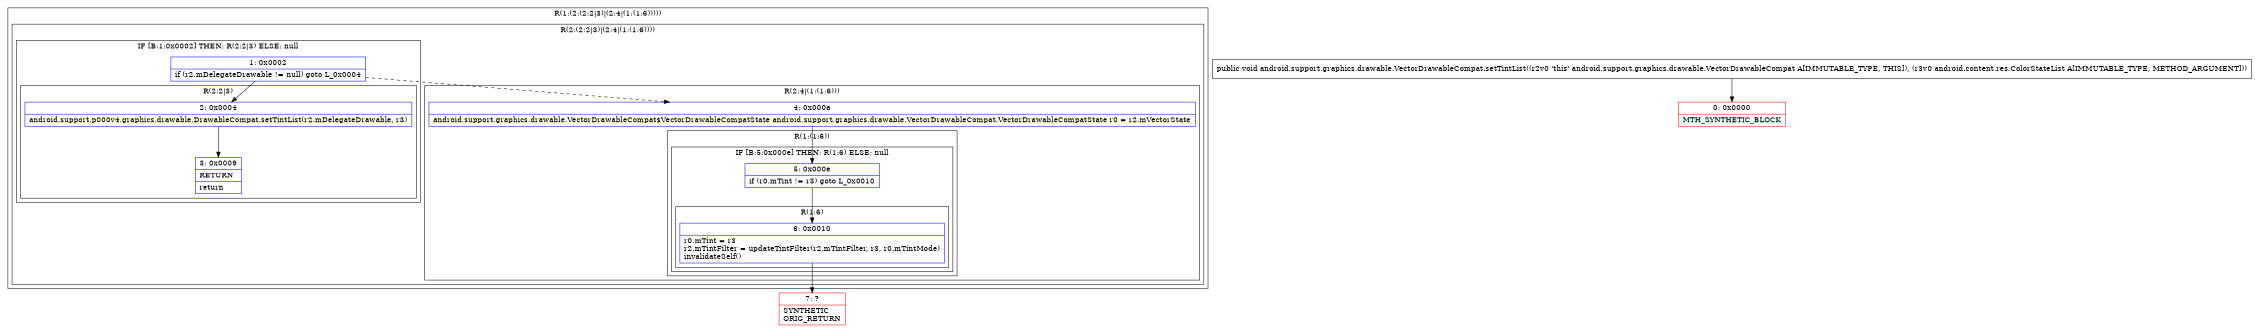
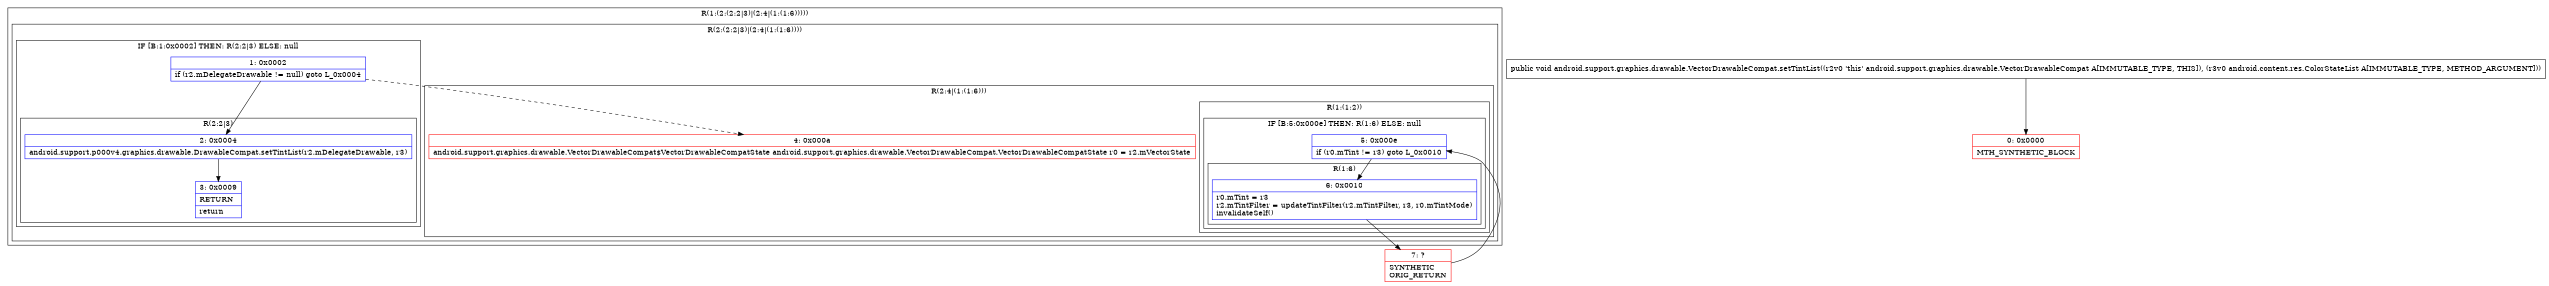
  digraph {
    node [color=blue shape=record]
    n1 [label="{2\:\ 0x0004|android.support.p000v4.graphics.drawable.DrawableCompat.setTintList(r2.mDelegateDrawable, r3)\l}"]
    n2 [label="{3\:\ 0x0009|RETURN\l|return\l}"]
    n3 [label="{1\:\ 0x0002|if (r2.mDelegateDrawable != null) goto L_0x0004\l}"]
    n4 [label="{6\:\ 0x0010|r0.mTint = r3\lr2.mTintFilter = updateTintFilter(r2.mTintFilter, r3, r0.mTintMode)\linvalidateSelf()\l}"]
    n5 [label="{5\:\ 0x000e|if (r0.mTint != r3) goto L_0x0010\l}"]
-   n6 [label="{4\:\ 0x000a|android.support.graphics.drawable.VectorDrawableCompat$VectorDrawableCompatState android.support.graphics.drawable.VectorDrawableCompat.VectorDrawableCompatState r0 = r2.mVectorState\l}"]
+   n6 [color=red label="{4\:\ 0x000a|android.support.graphics.drawable.VectorDrawableCompat$VectorDrawableCompatState android.support.graphics.drawable.VectorDrawableCompat.VectorDrawableCompatState r0 = r2.mVectorState\l}"]
    n7 [color=red label="{7\:\ ?|SYNTHETIC\lORIG_RETURN\l}"]
    n8 [color=red label="{0\:\ 0x0000|MTH_SYNTHETIC_BLOCK\l}"]
    n9 [label="{public void android.support.graphics.drawable.VectorDrawableCompat.setTintList((r2v0 'this' android.support.graphics.drawable.VectorDrawableCompat A[IMMUTABLE_TYPE, THIS]), (r3v0 android.content.res.ColorStateList A[IMMUTABLE_TYPE, METHOD_ARGUMENT])) }" color=""]
    subgraph cluster_1 {
      label="R(1:(2:(2:2|3)|(2:4|(1:(1:6)))))"
      subgraph cluster_2 {
        label="R(2:(2:2|3)|(2:4|(1:(1:6))))"
        subgraph cluster_3 {
          label="IF [B:1:0x0002] THEN: R(2:2|3) ELSE: null"
          n3
          subgraph cluster_4 {
            label="R(2:2|3)"
            n1
            n2
          }
        }
        subgraph cluster_5 {
          label="R(2:4|(1:(1:6)))"
          n6
          subgraph cluster_6 {
-           label="R(1:(1:6))"
+           label="R(1:(1:2))"
            subgraph cluster_7 {
              label="IF [B:5:0x000e] THEN: R(1:6) ELSE: null"
              n5
              subgraph cluster_8 {
                label="R(1:6)"
                n4
              }
            }
          }
        }
      }
    }
    n1 -> n2
    n3 -> n1
    n3 -> n6 [style=dashed]
    n4 -> n7
    n5 -> n4
-   n6 -> n5
+   n7 -> n5
    n9 -> n8
  }
